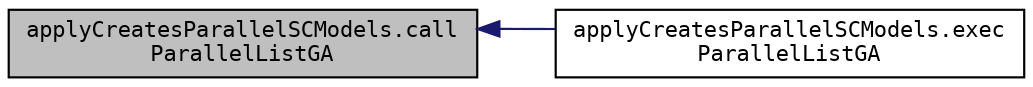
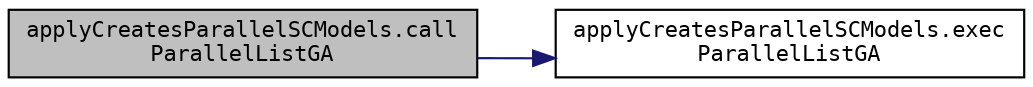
  digraph {
    rankdir=LR
    fontname="DejaVu Sans Mono"
    node [color=black fontname="DejaVu Sans Mono" fontsize=10 shape=record style=filled]
    n1 [fillcolor=grey75 fontcolor=black height=0.2 label="applyCreatesParallelSCModels.call\lParallelListGA" width=0.4]
    n2 [fillcolor=white height=0.2 label="applyCreatesParallelSCModels.exec\lParallelListGA" width=0.4]
-   n2 -> n1 [color=midnightblue fontname="DejaVu Sans Mono" fontsize=10 labelfontname=Helvetica labelfontsize=10 style=solid]
+   n1 -> n2 [color=midnightblue fontname="DejaVu Sans Mono" fontsize=10 labelfontname=Helvetica labelfontsize=10 style=solid]
  }
